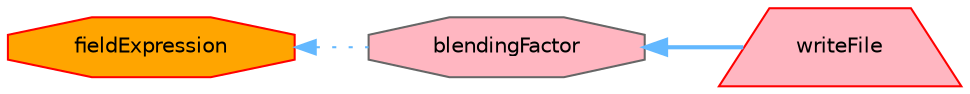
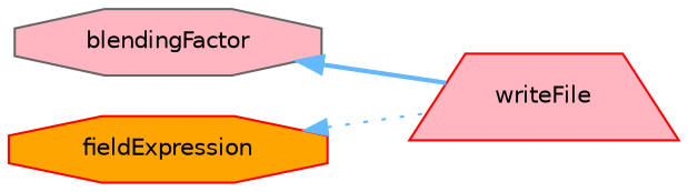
  digraph {
    rankdir=LR
    node [color=red fillcolor=lightpink fontname=Helvetica fontsize=10 shape=octagon style=filled]
    edge [color=steelblue1 dir=back fontname=Helvetica fontsize=10 labelfontname=Helvetica labelfontsize=10]
    n1 [color=gray40 fontcolor=black height=0.2 label=blendingFactor width=0.4]
    n2 [height=0.2 label=writeFile shape=trapezium width=0.4]
    n3 [fillcolor=orange height=0.2 label=fieldExpression width=0.4]
    n1 -> n2 [style=bold]
-   n3 -> n1 [style=dotted]
+   n3 -> n2 [style=dotted]
  }
